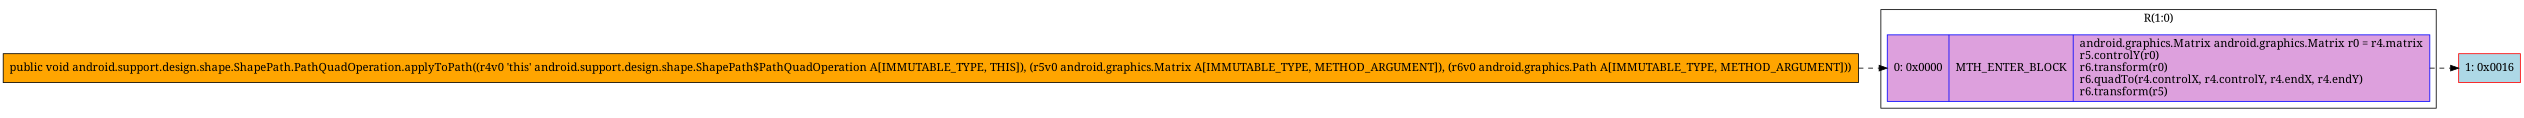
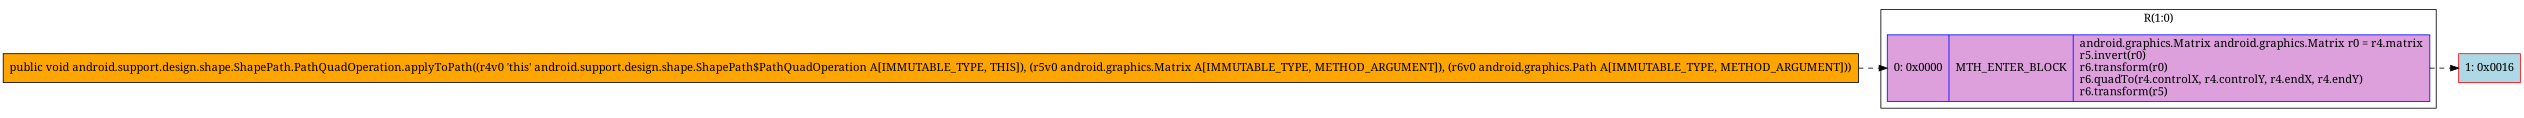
  digraph {
    rankdir=LR
    fontname="Noto Serif"
    node [shape=record style=filled fontname="Noto Serif"]
    edge [style=dashed fontname="Noto Serif"]
-   n1 [color=blue label="{0\:\ 0x0000|MTH_ENTER_BLOCK\l|android.graphics.Matrix android.graphics.Matrix r0 = r4.matrix\lr5.controlY(r0)\lr6.transform(r0)\lr6.quadTo(r4.controlX, r4.controlY, r4.endX, r4.endY)\lr6.transform(r5)\l}" fillcolor=plum]
+   n1 [color=blue label="{0\:\ 0x0000|MTH_ENTER_BLOCK\l|android.graphics.Matrix android.graphics.Matrix r0 = r4.matrix\lr5.invert(r0)\lr6.transform(r0)\lr6.quadTo(r4.controlX, r4.controlY, r4.endX, r4.endY)\lr6.transform(r5)\l}" fillcolor=plum]
    n2 [color=red label="{1\:\ 0x0016}" fillcolor=lightblue]
    n3 [label="{public void android.support.design.shape.ShapePath.PathQuadOperation.applyToPath((r4v0 'this' android.support.design.shape.ShapePath$PathQuadOperation A[IMMUTABLE_TYPE, THIS]), (r5v0 android.graphics.Matrix A[IMMUTABLE_TYPE, METHOD_ARGUMENT]), (r6v0 android.graphics.Path A[IMMUTABLE_TYPE, METHOD_ARGUMENT])) }" fillcolor=orange]
    subgraph cluster_1 {
      label="R(1:0)"
      n1
    }
    n1 -> n2
    n3 -> n1
  }
